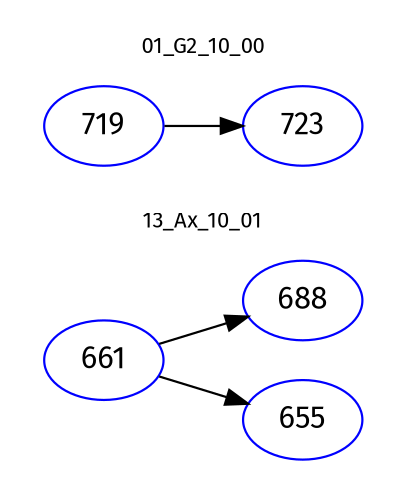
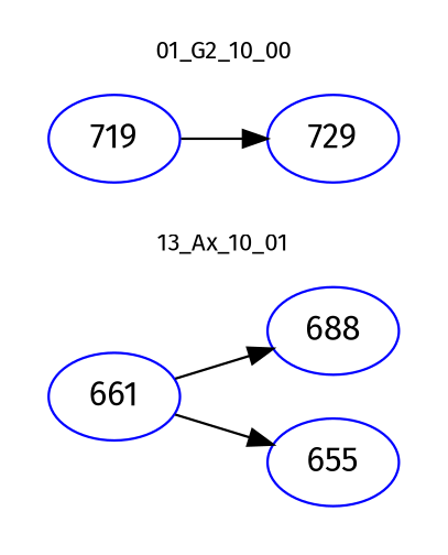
  digraph {
    fontname="Fira Sans"
    rankdir=LR
    node [color=blue fontname="Fira Sans"]
    edge [color=black fontname="Fira Sans"]
    n1 [label=661]
    n2 [label=655]
    n3 [label=688]
    n4 [label=719]
-   n5 [label=723]
+   n5 [label=729]
    subgraph cluster_1 {
      color=white
      fontsize=10
      label="13_Ax_10_01"
      n1
      n2
      n3
    }
    subgraph cluster_2 {
      color=white
      fontsize=10
      label="01_G2_10_00"
      n4
      n5
    }
    n1 -> n2
    n1 -> n3
    n4 -> n5
  }
